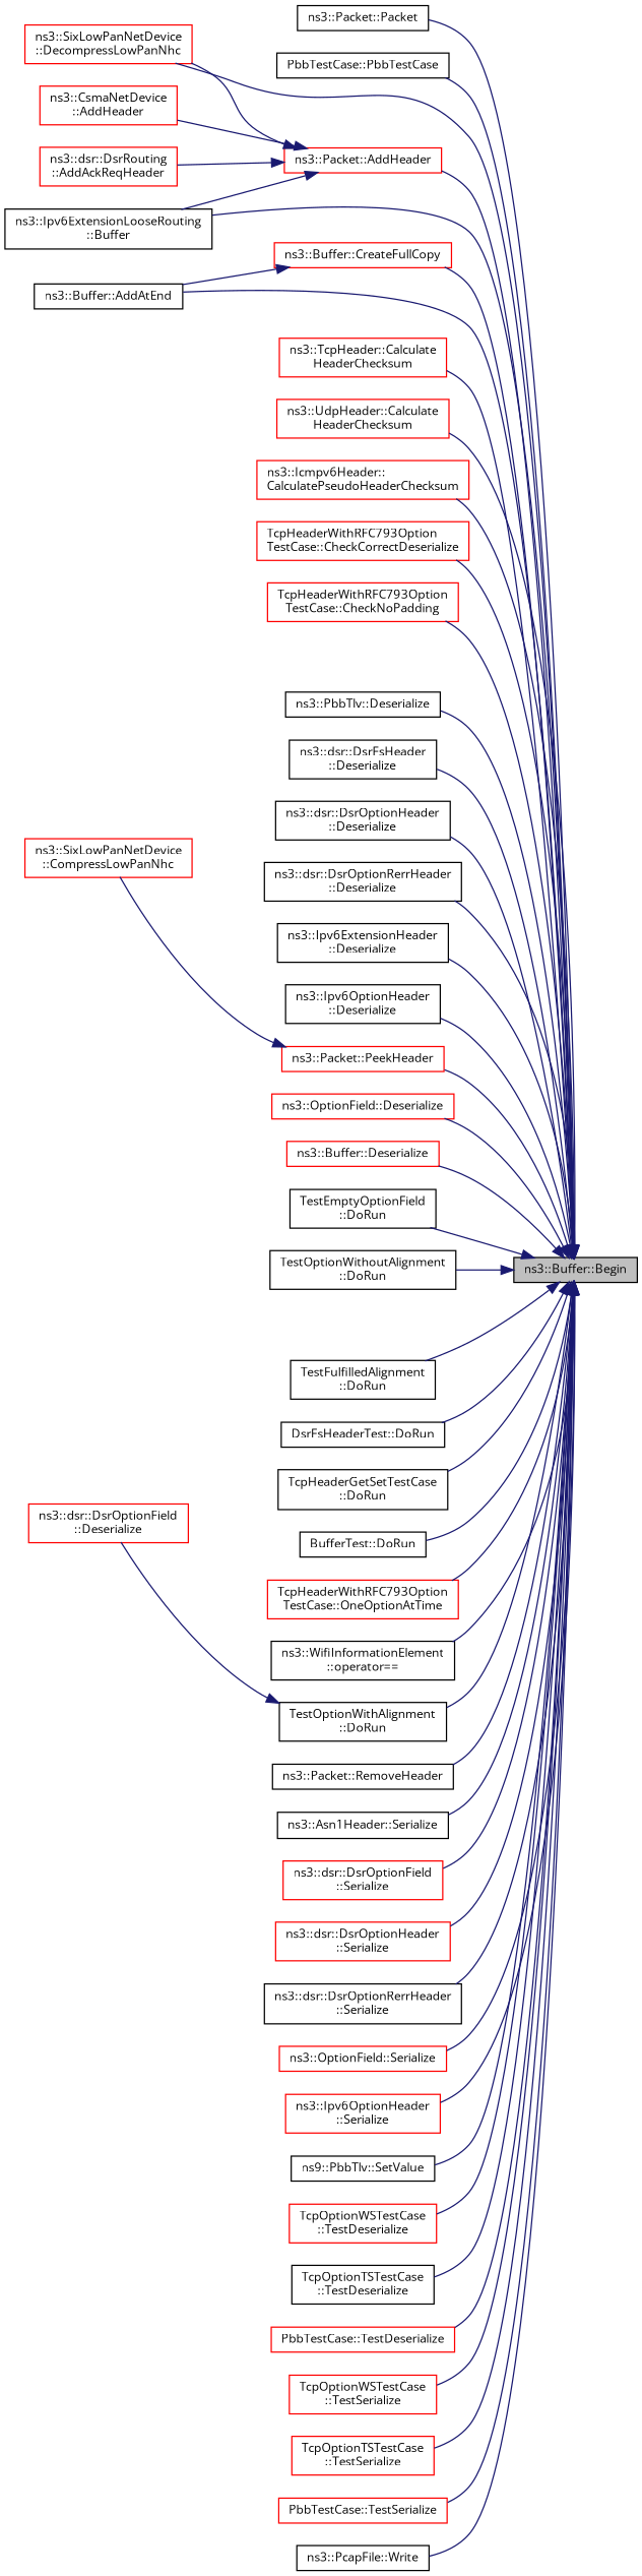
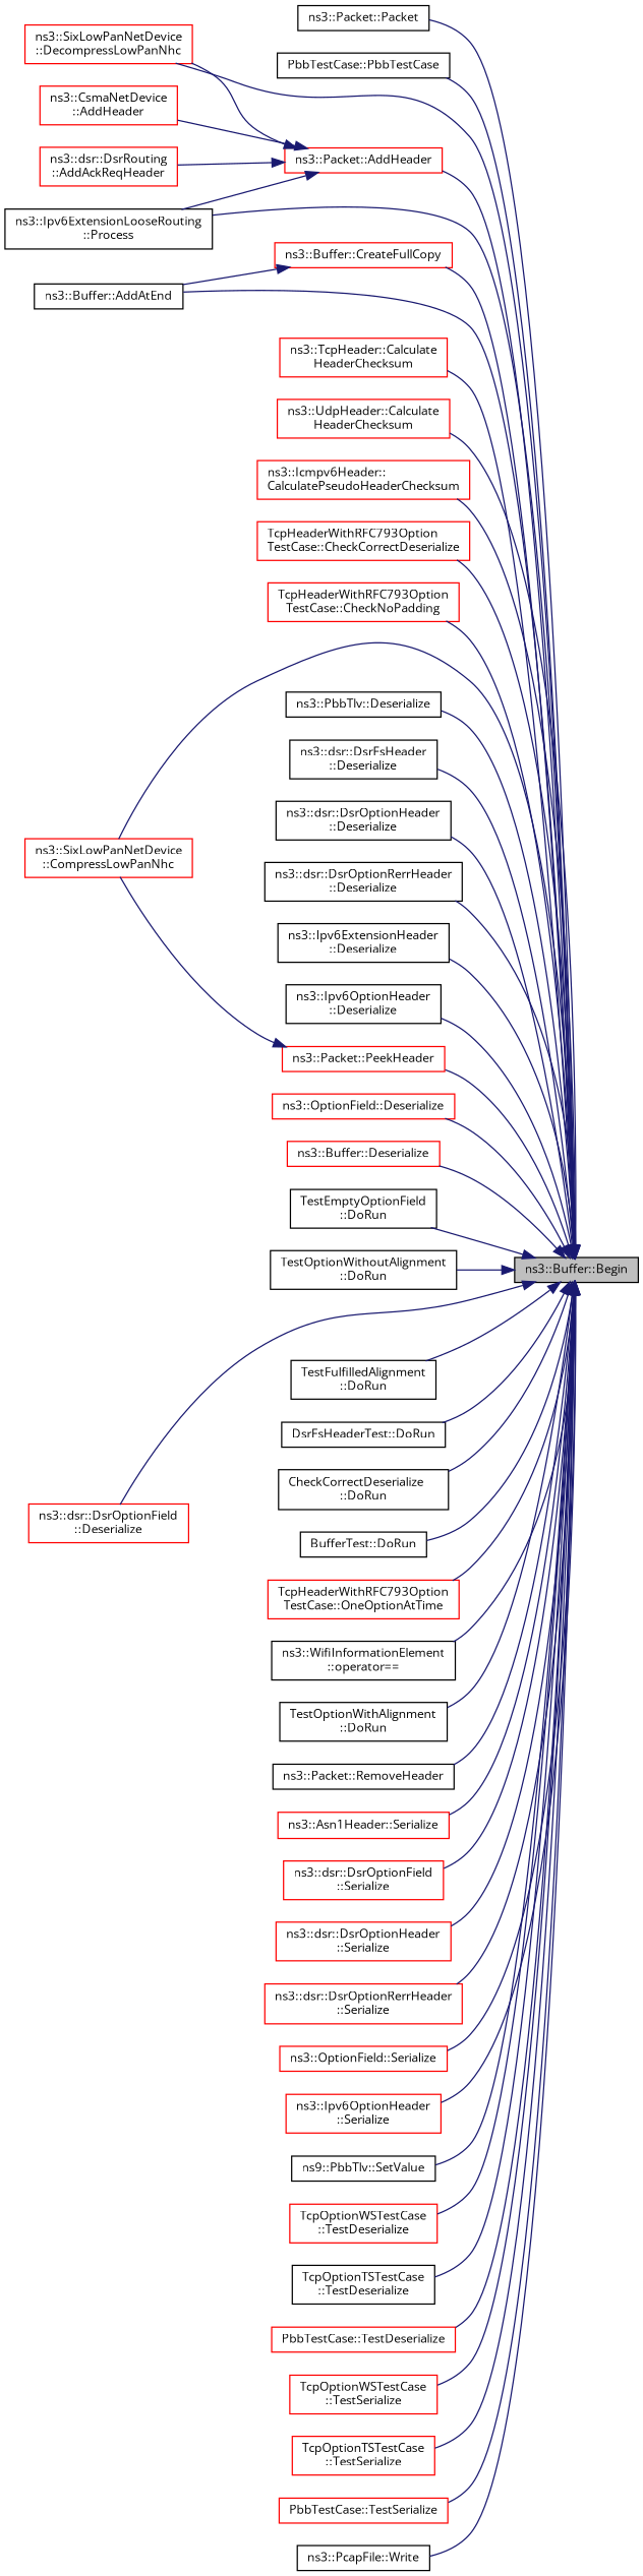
  digraph {
    fontname="Open Sans"
    rankdir=RL
    node [color=black fillcolor=white fontname="Open Sans" fontsize=10 shape=record style=filled]
    edge [color=midnightblue dir=back fontname="Open Sans" fontsize=10 labelfontname=Helvetica labelfontsize=10 style=solid]
    n1 [fillcolor=grey75 fontcolor=black height=0.2 label="ns3::Buffer::Begin" width=0.4]
    n2 [height=0.2 label="ns3::Packet::Packet" width=0.4]
    n3 [height=0.2 label="PbbTestCase::PbbTestCase" width=0.4]
    n4 [height=0.2 label="ns3::Buffer::AddAtEnd" width=0.4]
    n5 [color=red height=0.2 label="ns3::Packet::AddHeader" width=0.4]
    n6 [color=red height=0.2 label="ns3::SixLowPanNetDevice\l::CompressLowPanNhc" width=0.4]
    n7 [color=red height=0.2 label="ns3::SixLowPanNetDevice\l::DecompressLowPanNhc" width=0.4]
-   n8 [height=0.2 label="ns3::Ipv6ExtensionLooseRouting\l::Buffer" width=0.4]
+   n8 [height=0.2 label="ns3::Ipv6ExtensionLooseRouting\l::Process" width=0.4]
    n9 [color=red height=0.2 label="ns3::TcpHeader::Calculate\lHeaderChecksum" width=0.4]
    n10 [color=red height=0.2 label="ns3::UdpHeader::Calculate\lHeaderChecksum" width=0.4]
    n11 [color=red height=0.2 label="ns3::Icmpv6Header::\lCalculatePseudoHeaderChecksum" width=0.4]
    n12 [color=red height=0.2 label="TcpHeaderWithRFC793Option\lTestCase::CheckCorrectDeserialize" width=0.4]
    n13 [color=red height=0.2 label="TcpHeaderWithRFC793Option\lTestCase::CheckNoPadding" width=0.4]
    n14 [color=red height=0.2 label="ns3::Buffer::CreateFullCopy" width=0.4]
    n15 [height=0.2 label="ns3::PbbTlv::Deserialize" width=0.4]
    n16 [height=0.2 label="ns3::dsr::DsrFsHeader\l::Deserialize" width=0.4]
    n17 [height=0.2 label="ns3::dsr::DsrOptionHeader\l::Deserialize" width=0.4]
    n18 [height=0.2 label="ns3::dsr::DsrOptionRerrHeader\l::Deserialize" width=0.4]
    n19 [height=0.2 label="ns3::Ipv6ExtensionHeader\l::Deserialize" width=0.4]
    n20 [height=0.2 label="ns3::Ipv6OptionHeader\l::Deserialize" width=0.4]
    n21 [color=red height=0.2 label="ns3::dsr::DsrOptionField\l::Deserialize" width=0.4]
    n22 [color=red height=0.2 label="ns3::OptionField::Deserialize" width=0.4]
    n23 [color=red height=0.2 label="ns3::Buffer::Deserialize" width=0.4]
    n24 [height=0.2 label="TestEmptyOptionField\l::DoRun" width=0.4]
    n25 [height=0.2 label="TestOptionWithoutAlignment\l::DoRun" width=0.4]
    n26 [height=0.2 label="TestOptionWithAlignment\l::DoRun" width=0.4]
    n27 [height=0.2 label="TestFulfilledAlignment\l::DoRun" width=0.4]
    n28 [height=0.2 label="DsrFsHeaderTest::DoRun" width=0.4]
-   n29 [height=0.2 label="TcpHeaderGetSetTestCase\l::DoRun" width=0.4]
+   n29 [height=0.2 label="CheckCorrectDeserialize\l::DoRun" width=0.4]
    n30 [height=0.2 label="BufferTest::DoRun" width=0.4]
    n31 [color=red height=0.2 label="TcpHeaderWithRFC793Option\lTestCase::OneOptionAtTime" width=0.4]
    n32 [height=0.2 label="ns3::WifiInformationElement\l::operator==" width=0.4]
    n33 [color=red height=0.2 label="ns3::Packet::PeekHeader" width=0.4]
    n34 [height=0.2 label="ns3::Packet::RemoveHeader" width=0.4]
-   n35 [height=0.2 label="ns3::Asn1Header::Serialize" width=0.4]
+   n35 [color=red height=0.2 label="ns3::Asn1Header::Serialize" width=0.4]
    n36 [color=red height=0.2 label="ns3::dsr::DsrOptionField\l::Serialize" width=0.4]
    n37 [color=red height=0.2 label="ns3::dsr::DsrOptionHeader\l::Serialize" width=0.4]
-   n38 [height=0.2 label="ns3::dsr::DsrOptionRerrHeader\l::Serialize" width=0.4]
+   n38 [color=red height=0.2 label="ns3::dsr::DsrOptionRerrHeader\l::Serialize" width=0.4]
    n39 [color=red height=0.2 label="ns3::OptionField::Serialize" width=0.4]
    n40 [color=red height=0.2 label="ns3::Ipv6OptionHeader\l::Serialize" width=0.4]
    n41 [height=0.2 label="ns9::PbbTlv::SetValue" width=0.4]
    n42 [color=red height=0.2 label="TcpOptionWSTestCase\l::TestDeserialize" width=0.4]
    n43 [height=0.2 label="TcpOptionTSTestCase\l::TestDeserialize" width=0.4]
    n44 [color=red height=0.2 label="PbbTestCase::TestDeserialize" width=0.4]
    n45 [color=red height=0.2 label="TcpOptionWSTestCase\l::TestSerialize" width=0.4]
    n46 [color=red height=0.2 label="TcpOptionTSTestCase\l::TestSerialize" width=0.4]
    n47 [color=red height=0.2 label="PbbTestCase::TestSerialize" width=0.4]
    n48 [height=0.2 label="ns3::PcapFile::Write" width=0.4]
    n49 [color=red height=0.2 label="ns3::dsr::DsrRouting\l::AddAckReqHeader" width=0.4]
    n50 [color=red height=0.2 label="ns3::CsmaNetDevice\l::AddHeader" width=0.4]
    n1 -> n2
    n1 -> n3
    n1 -> n4
    n1 -> n5
+   n1 -> n6
    n1 -> n7
    n1 -> n8
    n1 -> n9
    n1 -> n10
    n1 -> n11
    n1 -> n12
    n1 -> n13
    n1 -> n14
    n1 -> n15
    n1 -> n16
    n1 -> n17
    n1 -> n18
    n1 -> n19
    n1 -> n20
-   n26 -> n21
+   n1 -> n21
    n1 -> n22
    n1 -> n23
    n1 -> n24
    n1 -> n25
    n1 -> n26
    n1 -> n27
    n1 -> n28
    n1 -> n29
    n1 -> n30
    n1 -> n31
    n1 -> n32
    n1 -> n33
    n1 -> n34
    n1 -> n35
    n1 -> n36
    n1 -> n37
    n1 -> n38
    n1 -> n39
    n1 -> n40
    n1 -> n41
    n1 -> n42
    n1 -> n43
    n1 -> n44
    n1 -> n45
    n1 -> n46
    n1 -> n47
    n1 -> n48
    n5 -> n7
    n5 -> n8
    n5 -> n49
    n5 -> n50
    n14 -> n4
    n33 -> n6
  }
